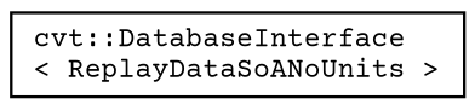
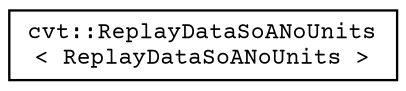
  digraph {
    rankdir=LR
    fontname="Courier Prime"
-   n1 [color=black fillcolor=white fontname="Courier Prime" fontsize=10 height=0.2 label="cvt::DatabaseInterface\l\< ReplayDataSoANoUnits \>" shape=record style=filled width=0.4]
+   n1 [color=black fillcolor=white fontname="Courier Prime" fontsize=10 height=0.2 label="cvt::ReplayDataSoANoUnits\l\< ReplayDataSoANoUnits \>" shape=record style=filled width=0.4]
  }
